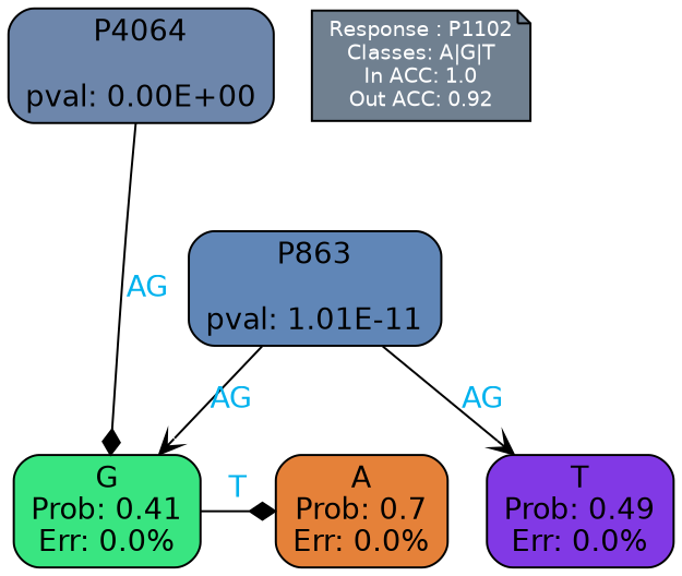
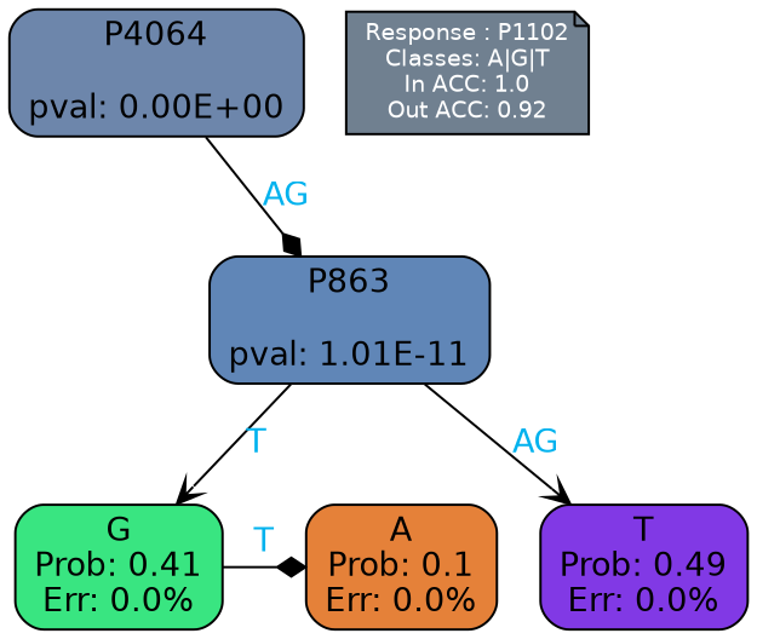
  digraph {
    fontname="DejaVu Sans"
    ranksep=equally
    splines=polylines
    node [color=black fontname="DejaVu Sans" shape=box style="filled, rounded"]
    edge [arrowhead=diamond fontcolor=deepskyblue2 fontname="DejaVu Sans"]
    n1 [fillcolor="#8139e5" label="T\nProb: 0.49\nErr: 0.0%"]
    n2 [fillcolor="#39e581" label="G\nProb: 0.41\nErr: 0.0%"]
-   n3 [fillcolor="#e58139" label="A\nProb: 0.7\nErr: 0.0%"]
+   n3 [fillcolor="#e58139" label="A\nProb: 0.1\nErr: 0.0%"]
    n4 [align=left fillcolor=slategray fontcolor=white fontsize=10 label="Response : P1102\nClasses: A|G|T\nIn ACC: 1.0\nOut ACC: 0.92\n" shape=note style=filled]
    n5 [fillcolor="#6d86ab" label="P4064\n\npval: 0.00E+00"]
    n6 [fillcolor="#6086b7" label="P863\n\npval: 1.01E-11"]
    subgraph sub_1 {
      rank=same
      n1
      n2
      n3
    }
    subgraph sub_2 {
      rank=same
      n4
      n5
    }
    n2 -> n3 [label=T]
-   n5 -> n2 [label=AG]
+   n5 -> n6 [label=AG]
    n6 -> n1 [arrowhead=vee label=AG]
-   n6 -> n2 [arrowhead=vee label=AG]
+   n6 -> n2 [arrowhead=vee label=T]
  }
